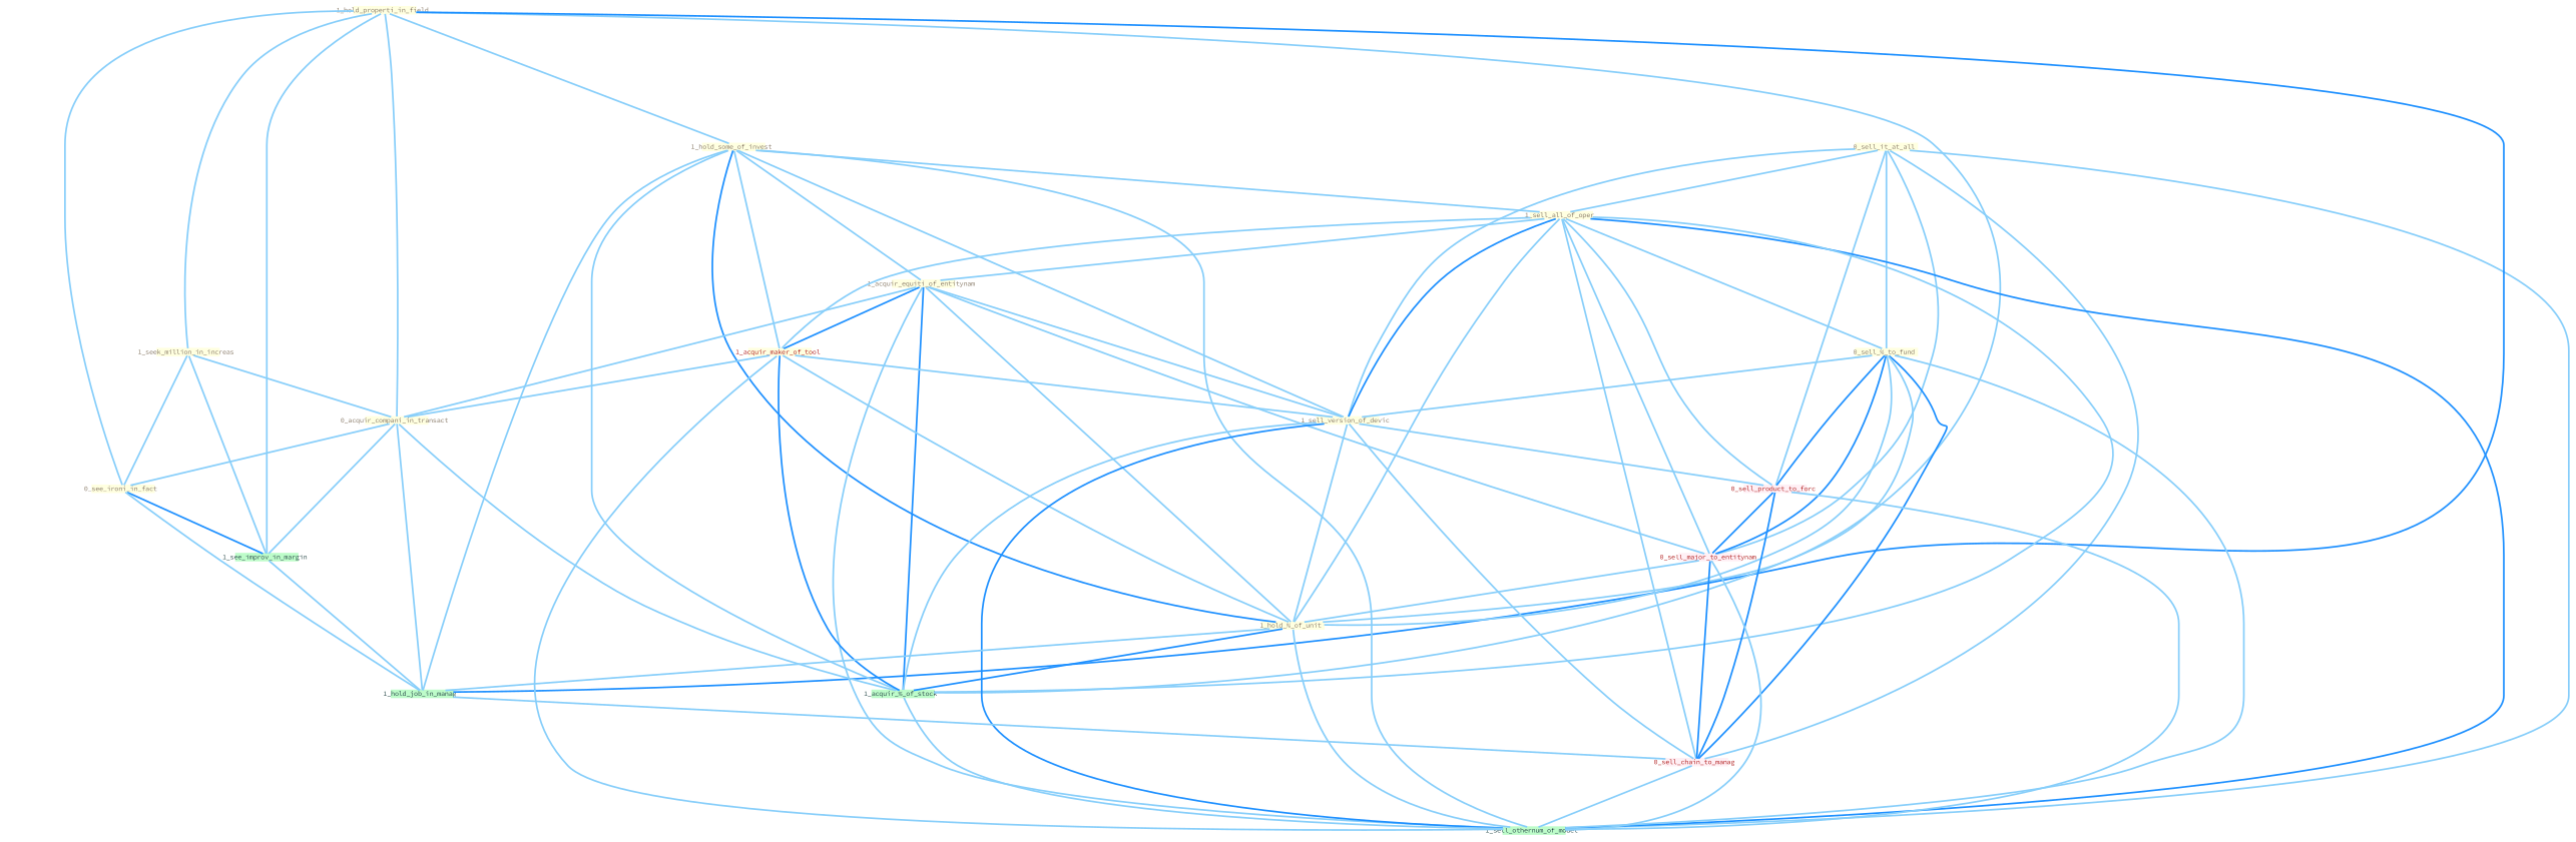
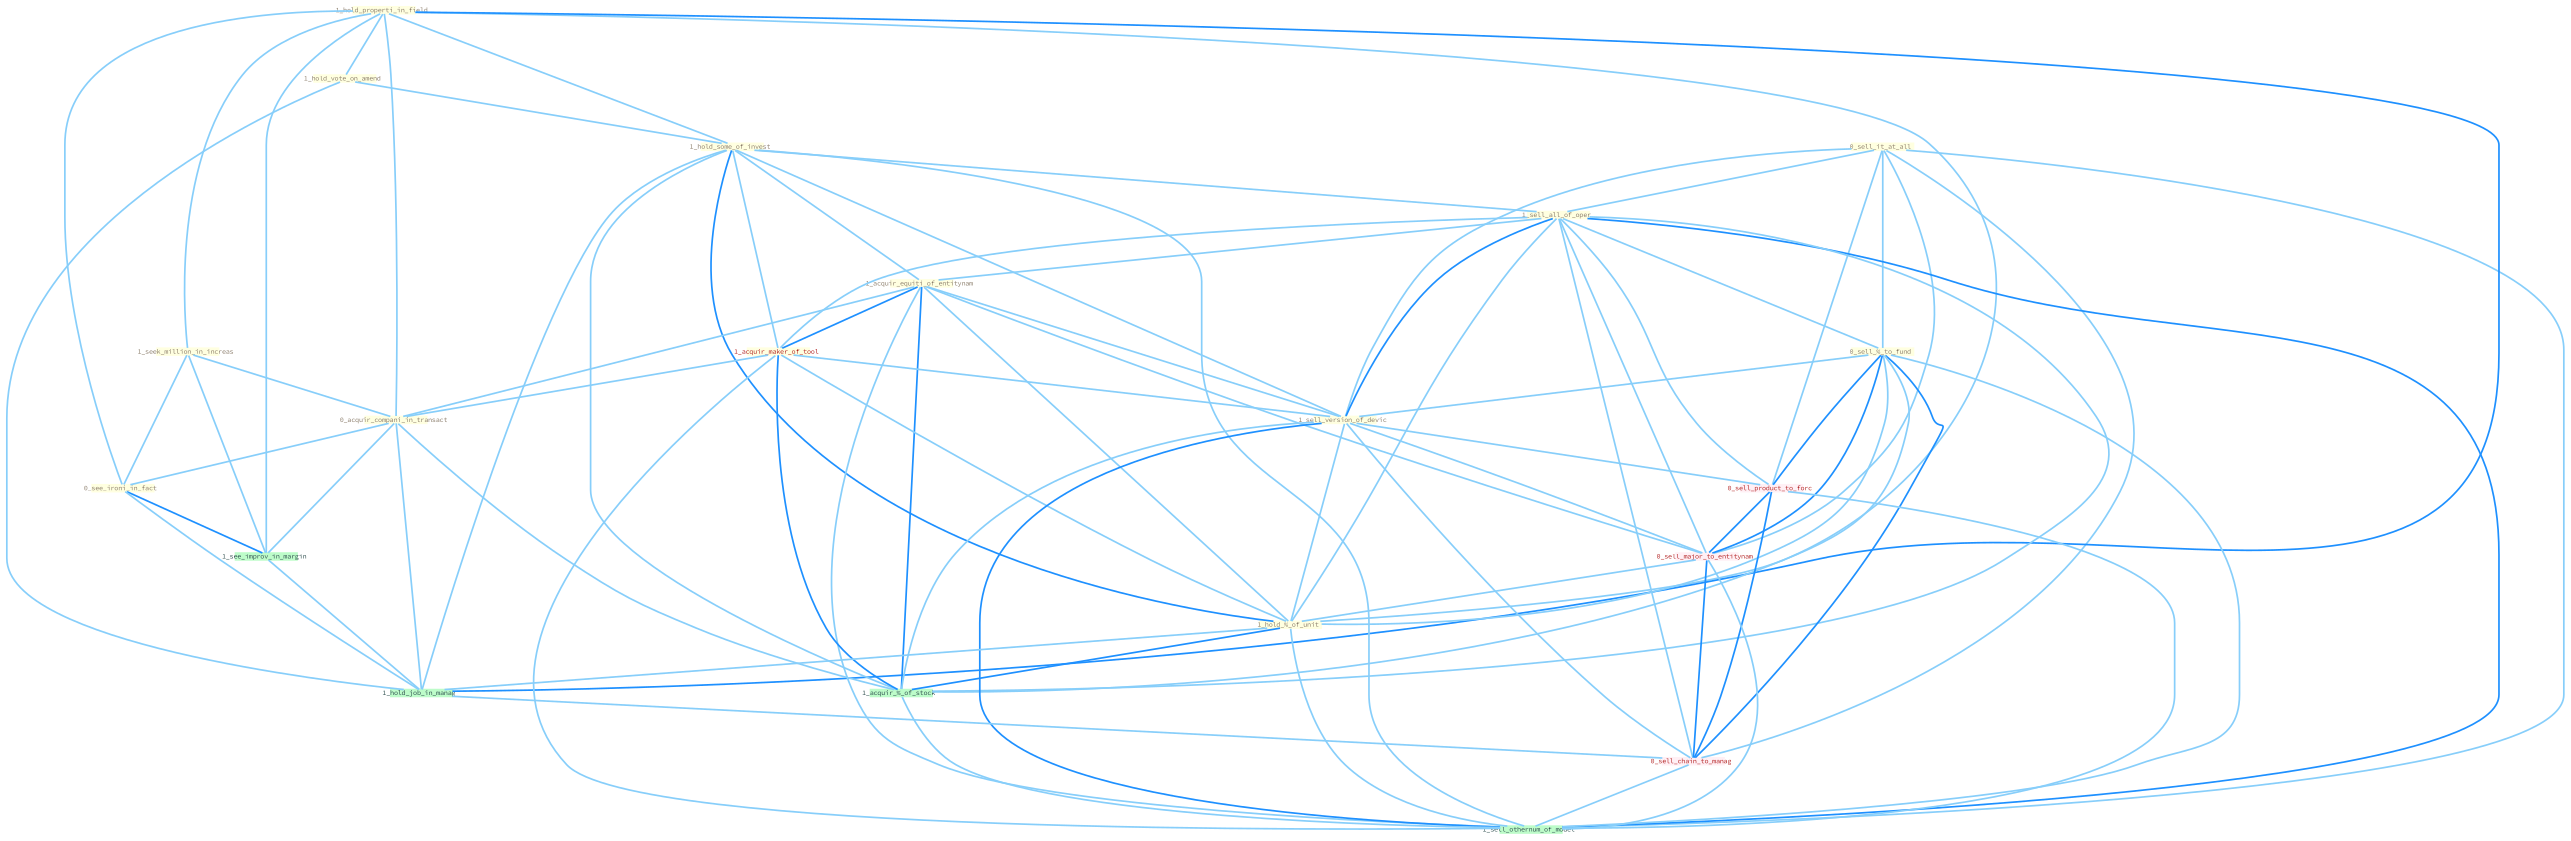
  graph {
    fontname="Source Code Pro"
    node [color="#ffffe0" fixedsize=true fontcolor="#8b7d6b" fontname="Source Code Pro" fontsize=4 shape=polygon style=filled]
    edge [color="#87cefa" fontname="Source Code Pro" w=1]
    "0_sell_it_at_all " [height=.06 width=.5]
    "1_hold_properti_in_field " [height=.06 width=.5]
+   "1_hold_vote_on_amend " [height=.06 width=.5]
    "1_hold_some_of_invest " [height=.06 width=.5]
    "1_sell_all_of_oper " [height=.06 width=.5]
    "1_acquir_equiti_of_entitynam " [height=.06 width=.5]
    "1_acquir_maker_of_tool " [fontcolor="#b22222" height=.06 width=.5]
    "1_seek_million_in_increas " [height=.06 width=.5]
    "0_sell_%_to_fund " [height=.06 width=.5]
    "0_acquir_compani_in_transact " [height=.06 width=.5]
    "1_sell_version_of_devic " [height=.06 width=.5]
    "1_hold_%_of_unit " [height=.06 width=.5]
    "0_see_ironi_in_fact " [height=.06 width=.5]
    "0_sell_product_to_forc " [color="#fff0f5" fontcolor="#b22222" height=.06 width=.5]
    "0_sell_major_to_entitynam " [color="#fff0f5" fontcolor="#b22222" height=.06 width=.5]
    "0_sell_chain_to_manag " [color="#fff0f5" fontcolor="#b22222" height=.06 width=.5]
    "1_sell_othernum_of_model " [color="#BDFCC9" fontcolor="#2f4f4f" height=.06 width=.5]
    "1_see_improv_in_margin " [color="#BDFCC9" fontcolor="#2f4f4f" height=.06 width=.5]
    "1_hold_job_in_manag " [color="#BDFCC9" fontcolor="#2f4f4f" height=.06 width=.5]
    "1_acquir_%_of_stock " [color="#BDFCC9" fontcolor="#2f4f4f" height=.06 width=.5]
    subgraph sub_1 {
      "0_sell_it_at_all "
      "1_hold_properti_in_field "
+     "1_hold_vote_on_amend "
      "1_hold_some_of_invest "
      "1_sell_all_of_oper "
      "1_acquir_equiti_of_entitynam "
      "1_acquir_maker_of_tool "
      "1_seek_million_in_increas "
      "0_sell_%_to_fund "
      "0_acquir_compani_in_transact "
      "1_sell_version_of_devic "
      "1_hold_%_of_unit "
      "0_see_ironi_in_fact "
    }
    subgraph sub_2 {
      "0_sell_product_to_forc "
      "0_sell_major_to_entitynam "
      "0_sell_chain_to_manag "
    }
    "0_sell_it_at_all " -- "1_sell_all_of_oper "
    "0_sell_it_at_all " -- "0_sell_%_to_fund "
    "0_sell_it_at_all " -- "1_sell_version_of_devic "
    "0_sell_it_at_all " -- "0_sell_product_to_forc "
    "0_sell_it_at_all " -- "0_sell_major_to_entitynam "
    "0_sell_it_at_all " -- "0_sell_chain_to_manag "
    "0_sell_it_at_all " -- "1_sell_othernum_of_model "
+   "1_hold_properti_in_field " -- "1_hold_vote_on_amend "
    "1_hold_properti_in_field " -- "1_hold_some_of_invest "
    "1_hold_properti_in_field " -- "1_seek_million_in_increas "
    "1_hold_properti_in_field " -- "0_acquir_compani_in_transact "
    "1_hold_properti_in_field " -- "1_hold_%_of_unit "
    "1_hold_properti_in_field " -- "0_see_ironi_in_fact "
    "1_hold_properti_in_field " -- "1_see_improv_in_margin "
    "1_hold_properti_in_field " -- "1_hold_job_in_manag " [color="#1e90ff" w=2]
+   "1_hold_vote_on_amend " -- "1_hold_some_of_invest "
+   "1_hold_vote_on_amend " -- "1_hold_job_in_manag "
    "1_hold_some_of_invest " -- "1_sell_all_of_oper "
    "1_hold_some_of_invest " -- "1_acquir_equiti_of_entitynam "
    "1_hold_some_of_invest " -- "1_acquir_maker_of_tool "
    "1_hold_some_of_invest " -- "1_sell_version_of_devic "
    "1_hold_some_of_invest " -- "1_hold_%_of_unit " [color="#1e90ff" w=2]
    "1_hold_some_of_invest " -- "1_sell_othernum_of_model "
    "1_hold_some_of_invest " -- "1_hold_job_in_manag "
    "1_hold_some_of_invest " -- "1_acquir_%_of_stock "
    "1_sell_all_of_oper " -- "1_acquir_equiti_of_entitynam "
    "1_sell_all_of_oper " -- "1_acquir_maker_of_tool "
    "1_sell_all_of_oper " -- "0_sell_%_to_fund "
    "1_sell_all_of_oper " -- "1_sell_version_of_devic " [color="#1e90ff" w=2]
    "1_sell_all_of_oper " -- "1_hold_%_of_unit "
    "1_sell_all_of_oper " -- "0_sell_product_to_forc "
    "1_sell_all_of_oper " -- "0_sell_major_to_entitynam "
    "1_sell_all_of_oper " -- "0_sell_chain_to_manag "
    "1_sell_all_of_oper " -- "1_sell_othernum_of_model " [color="#1e90ff" w=2]
    "1_sell_all_of_oper " -- "1_acquir_%_of_stock "
    "1_acquir_equiti_of_entitynam " -- "1_acquir_maker_of_tool " [color="#1e90ff" w=2]
    "1_acquir_equiti_of_entitynam " -- "0_acquir_compani_in_transact "
    "1_acquir_equiti_of_entitynam " -- "1_sell_version_of_devic "
    "1_acquir_equiti_of_entitynam " -- "1_hold_%_of_unit "
    "1_acquir_equiti_of_entitynam " -- "0_sell_major_to_entitynam "
    "1_acquir_equiti_of_entitynam " -- "1_sell_othernum_of_model "
    "1_acquir_equiti_of_entitynam " -- "1_acquir_%_of_stock " [color="#1e90ff" w=2]
    "1_acquir_maker_of_tool " -- "0_acquir_compani_in_transact "
    "1_acquir_maker_of_tool " -- "1_sell_version_of_devic "
    "1_acquir_maker_of_tool " -- "1_hold_%_of_unit "
    "1_acquir_maker_of_tool " -- "1_sell_othernum_of_model "
    "1_acquir_maker_of_tool " -- "1_acquir_%_of_stock " [color="#1e90ff" w=2]
    "1_seek_million_in_increas " -- "0_acquir_compani_in_transact "
    "1_seek_million_in_increas " -- "0_see_ironi_in_fact "
    "1_seek_million_in_increas " -- "1_see_improv_in_margin "
    "0_sell_%_to_fund " -- "1_sell_version_of_devic "
    "0_sell_%_to_fund " -- "1_hold_%_of_unit "
    "0_sell_%_to_fund " -- "0_sell_product_to_forc " [color="#1e90ff" w=2]
    "0_sell_%_to_fund " -- "0_sell_major_to_entitynam " [color="#1e90ff" w=2]
    "0_sell_%_to_fund " -- "0_sell_chain_to_manag " [color="#1e90ff" w=2]
    "0_sell_%_to_fund " -- "1_sell_othernum_of_model "
    "0_sell_%_to_fund " -- "1_acquir_%_of_stock "
    "0_acquir_compani_in_transact " -- "0_see_ironi_in_fact "
    "0_acquir_compani_in_transact " -- "1_see_improv_in_margin "
    "0_acquir_compani_in_transact " -- "1_hold_job_in_manag "
    "0_acquir_compani_in_transact " -- "1_acquir_%_of_stock "
    "1_sell_version_of_devic " -- "1_hold_%_of_unit "
    "1_sell_version_of_devic " -- "0_sell_product_to_forc "
+   "1_sell_version_of_devic " -- "0_sell_major_to_entitynam "
    "1_sell_version_of_devic " -- "0_sell_chain_to_manag "
    "1_sell_version_of_devic " -- "1_sell_othernum_of_model " [color="#1e90ff" w=2]
    "1_sell_version_of_devic " -- "1_acquir_%_of_stock "
    "1_hold_%_of_unit " -- "1_sell_othernum_of_model "
    "1_hold_%_of_unit " -- "1_hold_job_in_manag "
    "1_hold_%_of_unit " -- "1_acquir_%_of_stock " [color="#1e90ff" w=2]
    "0_see_ironi_in_fact " -- "1_see_improv_in_margin " [color="#1e90ff" w=2]
    "0_see_ironi_in_fact " -- "1_hold_job_in_manag "
    "0_sell_product_to_forc " -- "0_sell_major_to_entitynam " [color="#1e90ff" w=2]
    "0_sell_product_to_forc " -- "0_sell_chain_to_manag " [color="#1e90ff" w=2]
    "0_sell_product_to_forc " -- "1_sell_othernum_of_model "
    "0_sell_major_to_entitynam " -- "1_hold_%_of_unit "
    "0_sell_major_to_entitynam " -- "0_sell_chain_to_manag " [color="#1e90ff" w=2]
    "0_sell_major_to_entitynam " -- "1_sell_othernum_of_model "
    "0_sell_chain_to_manag " -- "1_sell_othernum_of_model "
    "1_see_improv_in_margin " -- "1_hold_job_in_manag "
    "1_hold_job_in_manag " -- "0_sell_chain_to_manag "
    "1_acquir_%_of_stock " -- "1_sell_othernum_of_model "
  }
